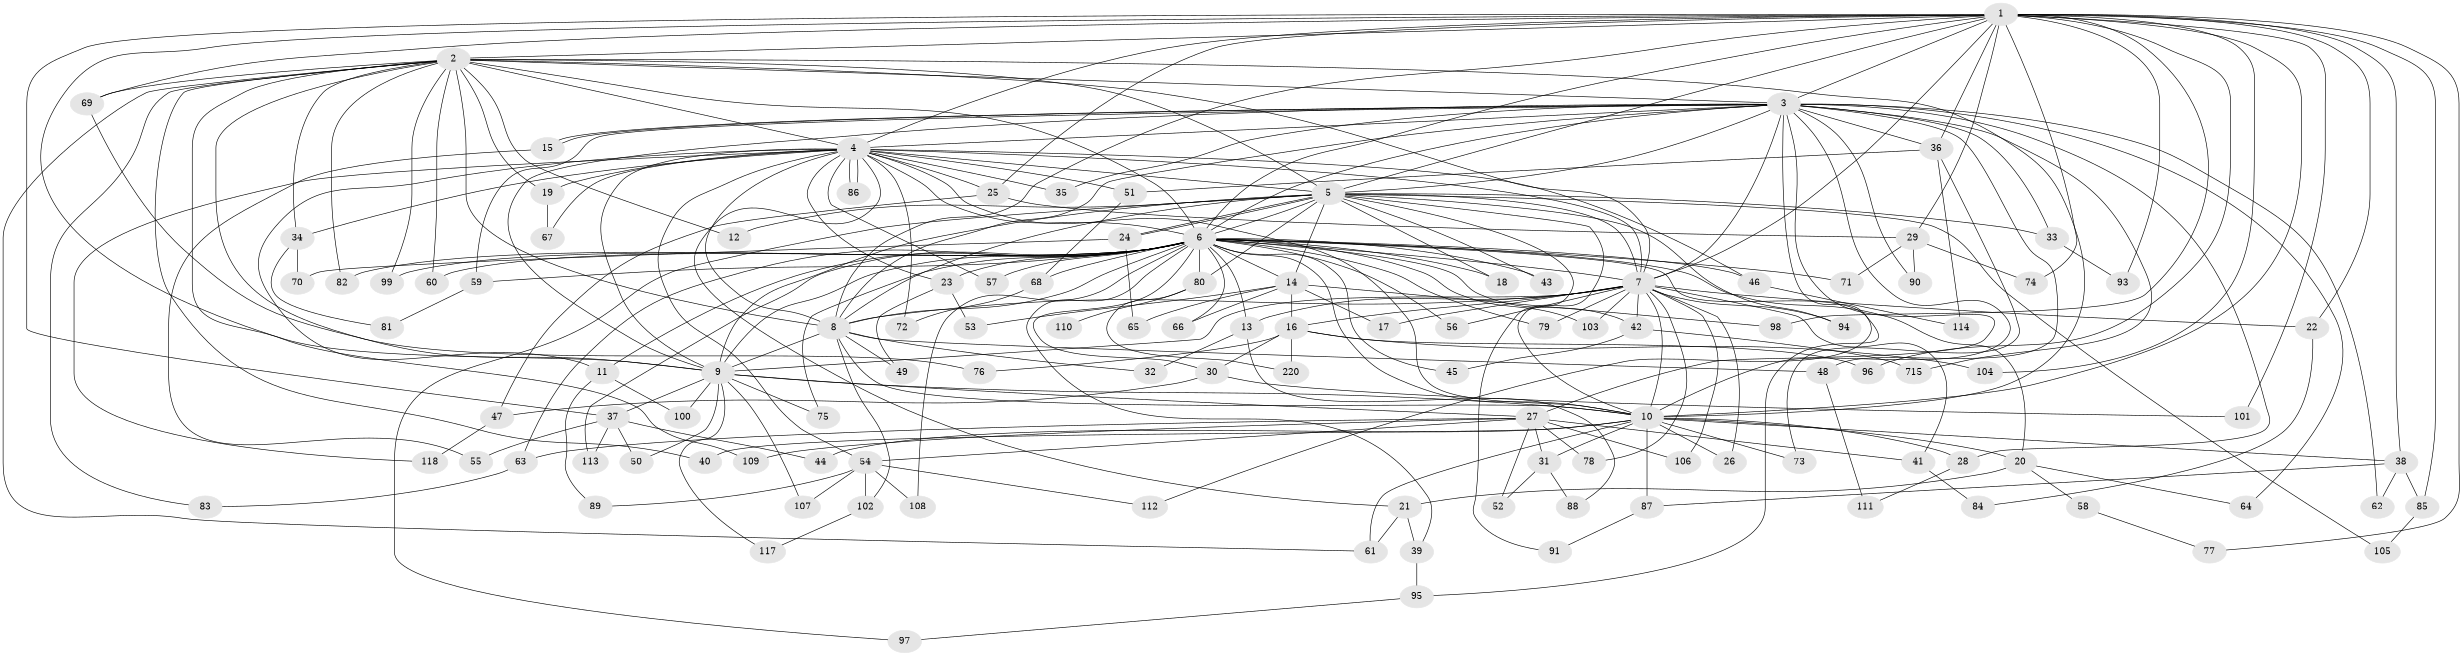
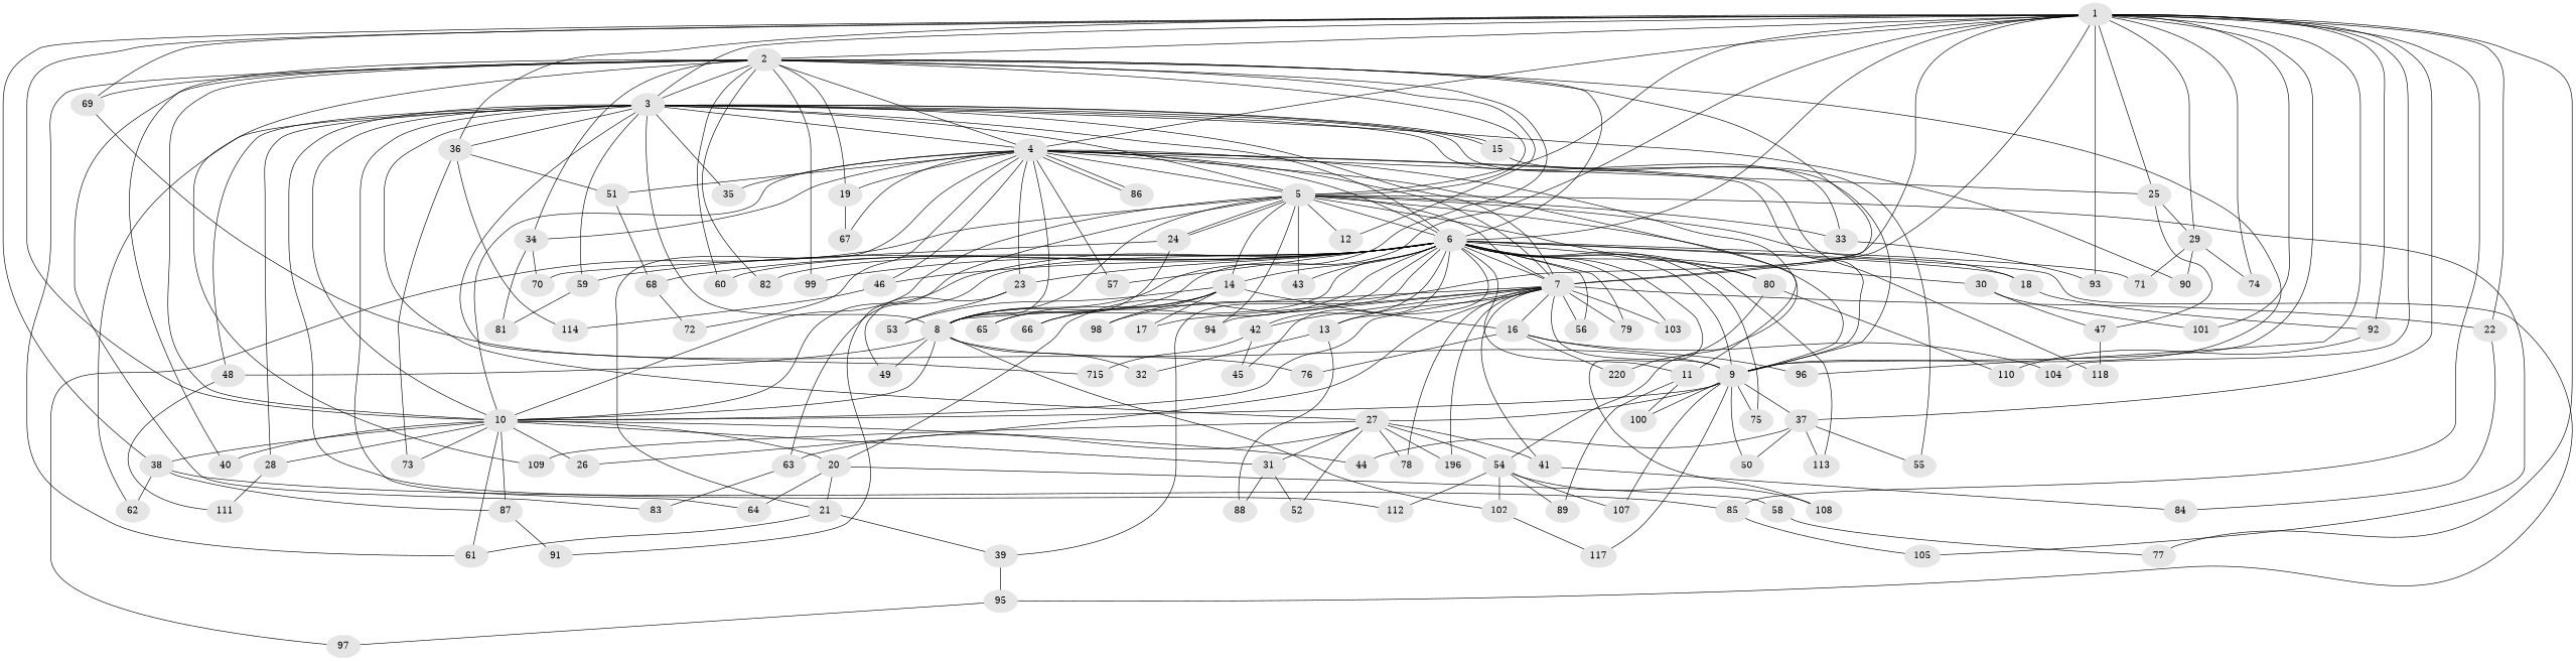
  graph {
    node [color=gray90 style=filled]
    1
    2
    3
    4
    5
    6
    7
    8
    9
    10
    22
    25
    29
    36
    37
    38
    69
    74
    77
    85
+   92
    93
    96
    98
    101
    104
    12
    19
    34
    40
    60
    61
    82
    83
    99
    109
    15
    27
    28
    33
    35
    48
    59
    62
    64
    90
    112
    n48 [label=715]
    11
    21
    23
    46
    51
    54
    57
    67
    72
    86
    118
    14
    18
    24
    43
    80
    91
    94
    97
    105
    13
    20
    30
    39
    42
    45
    56
    63
    66
    68
    71
    75
    79
    95
    103
    108
    113
    16
    17
    26
    41
    78
-   106
+   106 [label=196]
    32
    49
    102
    50
    100
    107
    117
    31
    44
    73
    87
    84
    47
    114
    55
    76
    110
    70
    81
    52
    111
    89
    53
    65
    n116 [label=220]
    88
    58
    1 -- 2
    1 -- 3
    1 -- 4
    1 -- 5
    1 -- 6
    1 -- 7
    1 -- 8
    1 -- 9
    1 -- 10
    1 -- 22
    1 -- 25
    1 -- 29
    1 -- 36
    1 -- 37
    1 -- 38
    1 -- 69
    1 -- 74
    1 -- 77
    1 -- 85
+   1 -- 92
    1 -- 93
    1 -- 96
    1 -- 98
    1 -- 101
    1 -- 104
    2 -- 3
    2 -- 4
    2 -- 5
    2 -- 6
    2 -- 7
    2 -- 8
    2 -- 9
    2 -- 10
    2 -- 69
    2 -- 12
    2 -- 19
    2 -- 34
    2 -- 40
    2 -- 60
    2 -- 61
    2 -- 82
    2 -- 83
    2 -- 99
    2 -- 109
    3 -- 4
    3 -- 5
    3 -- 6
    3 -- 7
    3 -- 8
    3 -- 9
    3 -- 10
    3 -- 36
    3 -- 15
    3 -- 15
    3 -- 27
    3 -- 28
    3 -- 33
    3 -- 35
    3 -- 48
    3 -- 59
    3 -- 62
    3 -- 64
    3 -- 90
    3 -- 112
    3 -- n48
    4 -- 5
    4 -- 6
    4 -- 7
    4 -- 8
    4 -- 9
    4 -- 10
    4 -- 25
    4 -- 19
    4 -- 34
    4 -- 35
    4 -- 11
    4 -- 21
    4 -- 23
    4 -- 46
    4 -- 51
    4 -- 54
    4 -- 57
    4 -- 67
    4 -- 72
    4 -- 86
    4 -- 86
    4 -- 118
    5 -- 6
    5 -- 7
    5 -- 8
    5 -- 9
    5 -- 10
    5 -- 12
    5 -- 33
    5 -- 14
    5 -- 18
    5 -- 24
    5 -- 24
    5 -- 43
    5 -- 80
    5 -- 91
    5 -- 94
    5 -- 97
    5 -- 105
    6 -- 7
    6 -- 8
    6 -- 9
    6 -- 10
    6 -- 60
    6 -- 82
    6 -- 99
    6 -- 59
    6 -- 11
    6 -- 23
    6 -- 46
    6 -- 57
    6 -- 14
    6 -- 18
    6 -- 43
    6 -- 80
    6 -- 13
    6 -- 20
    6 -- 30
    6 -- 39
    6 -- 42
    6 -- 45
    6 -- 56
    6 -- 63
    6 -- 66
    6 -- 68
    6 -- 71
    6 -- 75
    6 -- 79
    6 -- 95
    6 -- 103
    6 -- 108
    6 -- 113
    7 -- 8
    7 -- 9
    7 -- 10
    7 -- 22
    7 -- 94
    7 -- 13
    7 -- 42
    7 -- 56
    7 -- 79
    7 -- 103
    7 -- 16
    7 -- 17
    7 -- 26
    7 -- 41
    7 -- 78
    7 -- 106
    8 -- 9
    8 -- 10
    8 -- 48
    8 -- 32
    8 -- 49
    8 -- 102
    9 -- 10
    9 -- 37
    9 -- 27
    9 -- 75
    9 -- 50
    9 -- 100
    9 -- 107
    9 -- 117
    10 -- 38
    10 -- 40
    10 -- 61
    10 -- 28
    10 -- 20
    10 -- 26
    10 -- 31
    10 -- 44
    10 -- 73
    10 -- 87
    22 -- 84
    25 -- 29
    25 -- 47
    29 -- 74
    29 -- 90
    29 -- 71
    36 -- 51
    36 -- 73
    36 -- 114
    37 -- 113
    37 -- 50
    37 -- 44
    37 -- 55
    38 -- 85
    38 -- 62
    38 -- 87
    69 -- 76
    85 -- 105
+   92 -- 110
    19 -- 67
    34 -- 70
    34 -- 81
    15 -- 55
    27 -- 109
    27 -- 54
    27 -- 63
    27 -- 41
    27 -- 78
    27 -- 106
    27 -- 31
    27 -- 52
    28 -- 111
    33 -- 93
    48 -- 111
    59 -- 81
    11 -- 100
    11 -- 89
    21 -- 61
    21 -- 39
    23 -- 49
    23 -- 53
    46 -- 114
    51 -- 68
    54 -- 112
    54 -- 108
    54 -- 102
    54 -- 107
    54 -- 89
    14 -- 98
    14 -- 66
    14 -- 16
    14 -- 17
    14 -- 53
    14 -- 65
+   18 -- 92
    24 -- 70
    24 -- 65
    80 -- 110
    80 -- n116
    13 -- 32
    13 -- 88
    20 -- 64
    20 -- 21
    20 -- 58
    30 -- 101
    30 -- 47
    39 -- 95
    42 -- n48
    42 -- 45
    63 -- 83
    68 -- 72
    95 -- 97
    16 -- 96
    16 -- 104
-   16 -- 30
    16 -- 76
    16 -- n116
    41 -- 84
    102 -- 117
    31 -- 52
    31 -- 88
    87 -- 91
    47 -- 118
    58 -- 77
  }
